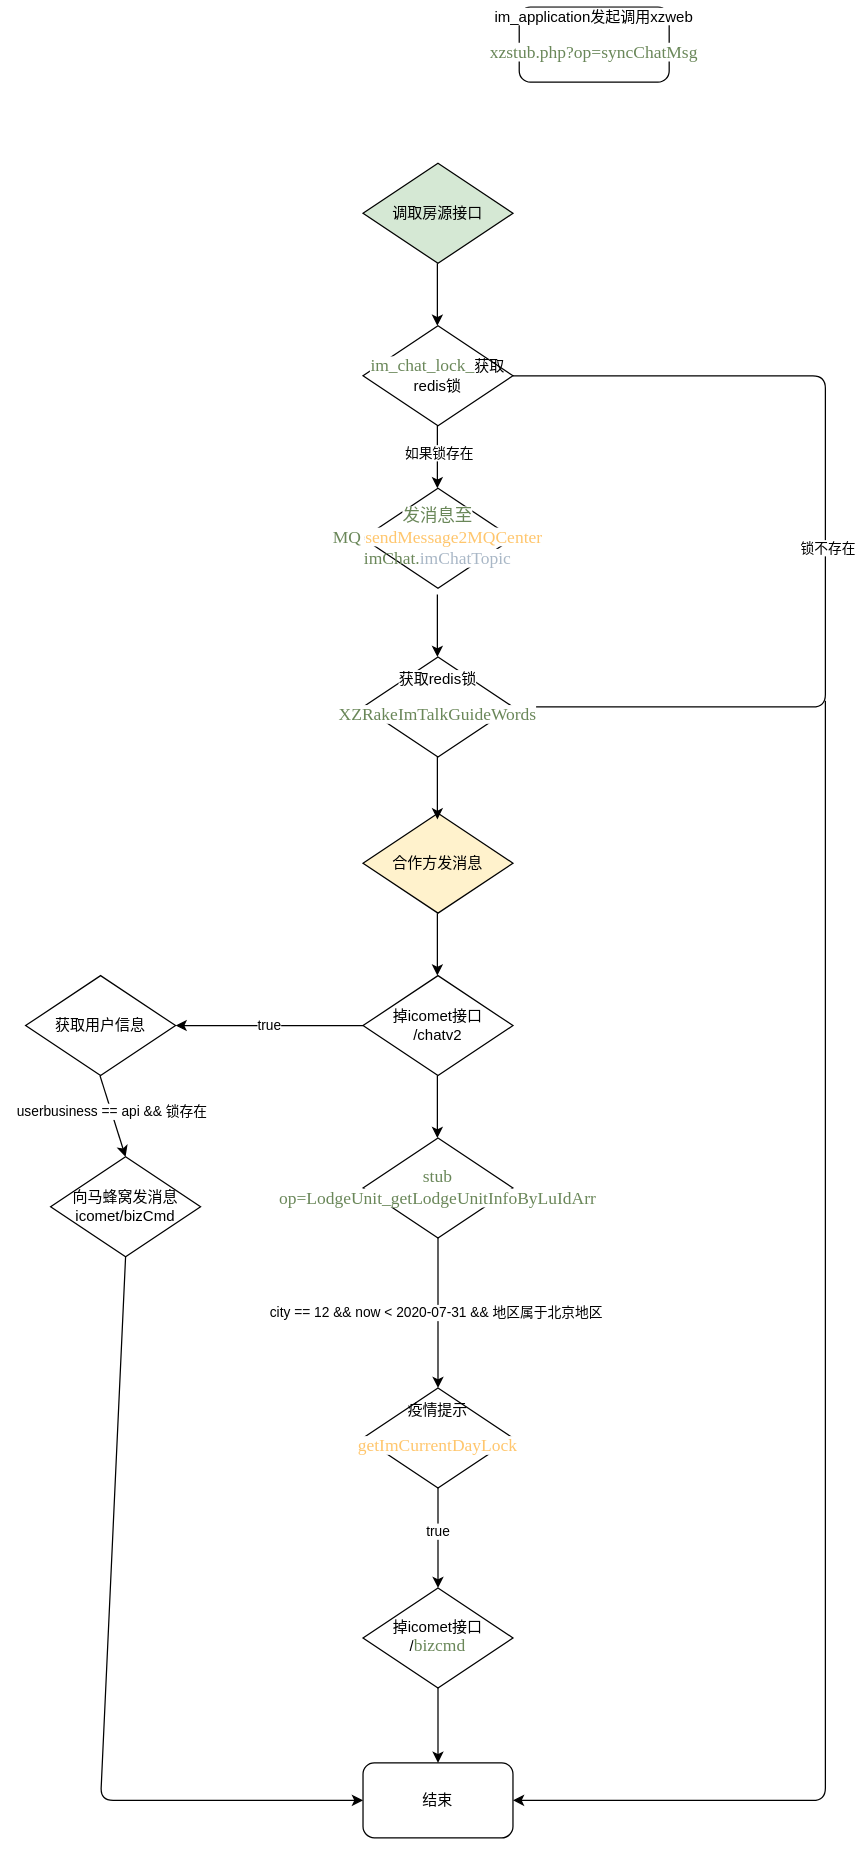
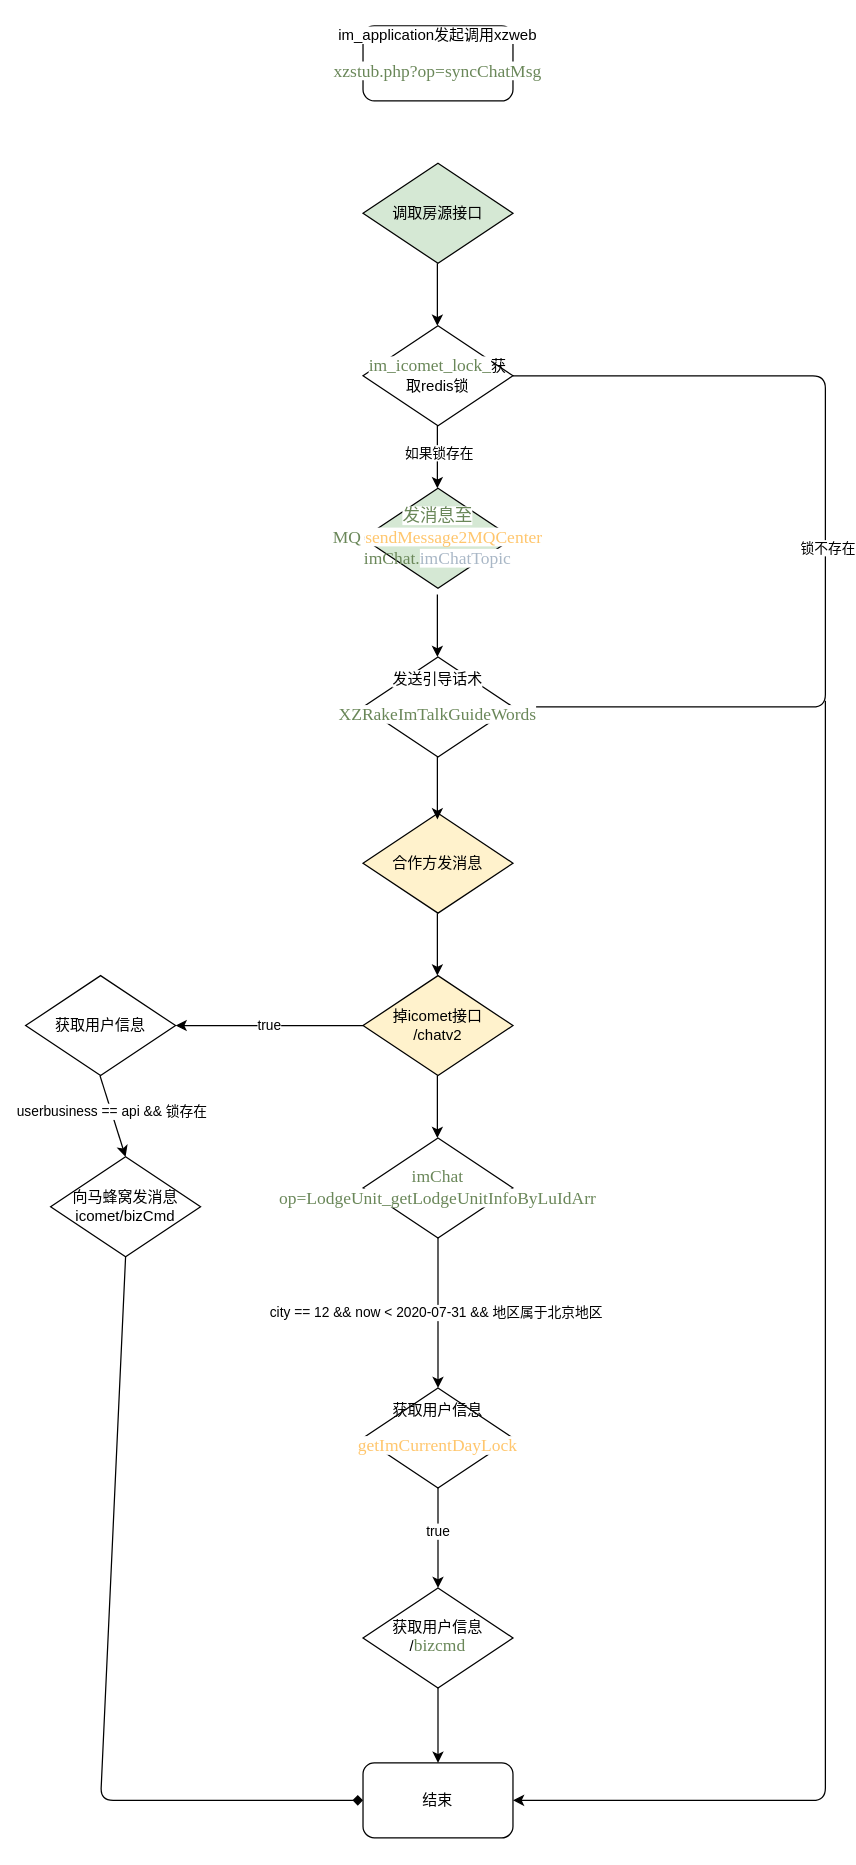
  <mxCell id="0" />
  <mxCell id="1" parent="0" />
- <mxCell id="2" value="&lt;span style=&quot;background-color: rgb(255 , 255 , 255)&quot;&gt;im_application发起调用xzweb&lt;br&gt;&lt;/span&gt;&lt;pre style=&quot;color: rgb(169 , 183 , 198) ; font-family: &amp;#34;menlo&amp;#34; ; font-size: 10.5pt&quot;&gt;&lt;span style=&quot;color: rgb(106 , 135 , 89) ; background-color: rgb(255 , 255 , 255)&quot;&gt;xzstub.php?op=syncChatMsg&lt;/span&gt;&lt;/pre&gt;" style="rounded=1;whiteSpace=wrap;html=1;" vertex="1" parent="1"><mxGeometry x="415" y="5" width="120" height="60" as="geometry" /></mxCell>
+ <mxCell id="2" value="&lt;span style=&quot;background-color: rgb(255 , 255 , 255)&quot;&gt;im_application发起调用xzweb&lt;br&gt;&lt;/span&gt;&lt;pre style=&quot;color: rgb(169 , 183 , 198) ; font-family: &amp;#34;menlo&amp;#34; ; font-size: 10.5pt&quot;&gt;&lt;span style=&quot;color: rgb(106 , 135 , 89) ; background-color: rgb(255 , 255 , 255)&quot;&gt;xzstub.php?op=syncChatMsg&lt;/span&gt;&lt;/pre&gt;" style="rounded=1;whiteSpace=wrap;html=1;" vertex="1" parent="1"><mxGeometry x="290" y="20" width="120" height="60" as="geometry" /></mxCell>
  <mxCell id="3" value="调取房源接口" style="rhombus;whiteSpace=wrap;html=1;fillColor=#d5e8d4;" vertex="1" parent="1"><mxGeometry x="290" y="130" width="120" height="80" as="geometry" /></mxCell>
- <mxCell id="4" value="&lt;span style=&quot;color: rgb(106 , 135 , 89) ; font-family: &amp;#34;menlo&amp;#34; ; font-size: 10.5pt ; background-color: rgb(255 , 255 , 255)&quot;&gt;im_chat_lock_&lt;/span&gt;获取redis锁" style="rhombus;whiteSpace=wrap;html=1;" vertex="1" parent="1"><mxGeometry x="290" y="260" width="120" height="80" as="geometry" /></mxCell>
+ <mxCell id="4" value="&lt;span style=&quot;color: rgb(106 , 135 , 89) ; font-family: &amp;#34;menlo&amp;#34; ; font-size: 10.5pt ; background-color: rgb(255 , 255 , 255)&quot;&gt;im_icomet_lock_&lt;/span&gt;获取redis锁" style="rhombus;whiteSpace=wrap;html=1;" vertex="1" parent="1"><mxGeometry x="290" y="260" width="120" height="80" as="geometry" /></mxCell>
  <mxCell id="5" value="" style="endArrow=classic;html=1;exitX=0.5;exitY=1;exitDx=0;exitDy=0;" edge="1" parent="1"><mxGeometry width="50" height="50" relative="1" as="geometry"><mxPoint x="349.5" y="210" as="sourcePoint" /><mxPoint x="349.5" y="260" as="targetPoint" /></mxGeometry></mxCell>
- <mxCell id="6" value="&lt;font color=&quot;#6a8759&quot; face=&quot;menlo&quot;&gt;&lt;span style=&quot;font-size: 14px ; background-color: rgb(255 , 255 , 255)&quot;&gt;发消息至MQ&amp;nbsp;&lt;/span&gt;&lt;/font&gt;&lt;span style=&quot;color: rgb(255 , 198 , 109) ; font-family: &amp;#34;menlo&amp;#34; ; font-size: 10.5pt&quot;&gt;&lt;span style=&quot;background-color: rgb(255 , 255 , 255)&quot;&gt;sendMessage2MQCenter&lt;br&gt;&lt;/span&gt;&lt;/span&gt;&lt;span style=&quot;font-family: &amp;#34;menlo&amp;#34; ; font-size: 10.5pt ; color: rgb(106 , 135 , 89)&quot;&gt;imChat.&lt;/span&gt;&lt;span style=&quot;background-color: rgb(255 , 255 , 255) ; color: rgb(169 , 183 , 198) ; font-family: &amp;#34;menlo&amp;#34; ; font-size: 10.5pt&quot;&gt;imChatTopic&lt;/span&gt;&lt;span style=&quot;color: rgb(255 , 198 , 109) ; font-family: &amp;#34;menlo&amp;#34; ; font-size: 10.5pt&quot;&gt;&lt;span style=&quot;background-color: rgb(255 , 255 , 255)&quot;&gt;&lt;br&gt;&lt;/span&gt;&lt;/span&gt;" style="rhombus;whiteSpace=wrap;html=1;" vertex="1" parent="1"><mxGeometry x="290" y="390" width="120" height="80" as="geometry" /></mxCell>
+ <mxCell id="6" value="&lt;font color=&quot;#6a8759&quot; face=&quot;menlo&quot;&gt;&lt;span style=&quot;font-size: 14px ; background-color: rgb(255 , 255 , 255)&quot;&gt;发消息至MQ&amp;nbsp;&lt;/span&gt;&lt;/font&gt;&lt;span style=&quot;color: rgb(255 , 198 , 109) ; font-family: &amp;#34;menlo&amp;#34; ; font-size: 10.5pt&quot;&gt;&lt;span style=&quot;background-color: rgb(255 , 255 , 255)&quot;&gt;sendMessage2MQCenter&lt;br&gt;&lt;/span&gt;&lt;/span&gt;&lt;span style=&quot;font-family: &amp;#34;menlo&amp;#34; ; font-size: 10.5pt ; color: rgb(106 , 135 , 89)&quot;&gt;imChat.&lt;/span&gt;&lt;span style=&quot;background-color: rgb(255 , 255 , 255) ; color: rgb(169 , 183 , 198) ; font-family: &amp;#34;menlo&amp;#34; ; font-size: 10.5pt&quot;&gt;imChatTopic&lt;/span&gt;&lt;span style=&quot;color: rgb(255 , 198 , 109) ; font-family: &amp;#34;menlo&amp;#34; ; font-size: 10.5pt&quot;&gt;&lt;span style=&quot;background-color: rgb(255 , 255 , 255)&quot;&gt;&lt;br&gt;&lt;/span&gt;&lt;/span&gt;" style="rhombus;whiteSpace=wrap;html=1;fillColor=#d5e8d4;" vertex="1" parent="1"><mxGeometry x="290" y="390" width="120" height="80" as="geometry" /></mxCell>
  <mxCell id="7" value="" style="endArrow=classic;html=1;exitX=0.5;exitY=1;exitDx=0;exitDy=0;" edge="1" parent="1"><mxGeometry width="50" height="50" relative="1" as="geometry"><mxPoint x="349.5" y="340" as="sourcePoint" /><mxPoint x="349.5" y="390" as="targetPoint" /></mxGeometry></mxCell>
  <mxCell id="8" value="如果锁存在" style="edgeLabel;html=1;align=center;verticalAlign=middle;resizable=0;points=[];" vertex="1" connectable="0" parent="7"><mxGeometry x="-0.16" y="1" relative="1" as="geometry"><mxPoint as="offset" /></mxGeometry></mxCell>
  <mxCell id="9" value="" style="endArrow=none;html=1;exitX=1;exitY=0.5;exitDx=0;exitDy=0;" edge="1" parent="1" source="4" target="11"><mxGeometry width="50" height="50" relative="1" as="geometry"><mxPoint x="520" y="270" as="sourcePoint" /><mxPoint x="710" y="400" as="targetPoint" /><Array as="points"><mxPoint x="660" y="300" /><mxPoint x="660" y="565" /></Array></mxGeometry></mxCell>
  <mxCell id="10" value="锁不存在" style="edgeLabel;html=1;align=center;verticalAlign=middle;resizable=0;points=[];" vertex="1" connectable="0" parent="9"><mxGeometry x="0.012" y="1" relative="1" as="geometry"><mxPoint as="offset" /></mxGeometry></mxCell>
- <mxCell id="11" value="&lt;span style=&quot;background-color: rgb(255 , 255 , 255)&quot;&gt;获取redis锁&lt;br&gt;&lt;/span&gt;&lt;pre style=&quot;color: rgb(169 , 183 , 198) ; font-family: &amp;#34;menlo&amp;#34; ; font-size: 10.5pt&quot;&gt;&lt;span style=&quot;color: rgb(106 , 135 , 89) ; background-color: rgb(255 , 255 , 255)&quot;&gt;XZRakeImTalkGuideWords&lt;/span&gt;&lt;/pre&gt;" style="rhombus;whiteSpace=wrap;html=1;" vertex="1" parent="1"><mxGeometry x="290" y="525" width="120" height="80" as="geometry" /></mxCell>
+ <mxCell id="11" value="&lt;span style=&quot;background-color: rgb(255 , 255 , 255)&quot;&gt;发送引导话术&lt;br&gt;&lt;/span&gt;&lt;pre style=&quot;color: rgb(169 , 183 , 198) ; font-family: &amp;#34;menlo&amp;#34; ; font-size: 10.5pt&quot;&gt;&lt;span style=&quot;color: rgb(106 , 135 , 89) ; background-color: rgb(255 , 255 , 255)&quot;&gt;XZRakeImTalkGuideWords&lt;/span&gt;&lt;/pre&gt;" style="rhombus;whiteSpace=wrap;html=1;" vertex="1" parent="1"><mxGeometry x="290" y="525" width="120" height="80" as="geometry" /></mxCell>
  <mxCell id="12" value="" style="endArrow=classic;html=1;exitX=0.5;exitY=1;exitDx=0;exitDy=0;" edge="1" parent="1"><mxGeometry width="50" height="50" relative="1" as="geometry"><mxPoint x="349.5" y="475" as="sourcePoint" /><mxPoint x="349.5" y="525" as="targetPoint" /></mxGeometry></mxCell>
  <mxCell id="13" value="合作方发消息" style="rhombus;whiteSpace=wrap;html=1;fillColor=#fff2cc;" vertex="1" parent="1"><mxGeometry x="290" y="650" width="120" height="80" as="geometry" /></mxCell>
  <mxCell id="14" value="" style="endArrow=classic;html=1;exitX=0.5;exitY=1;exitDx=0;exitDy=0;" edge="1" parent="1"><mxGeometry width="50" height="50" relative="1" as="geometry"><mxPoint x="349.5" y="605" as="sourcePoint" /><mxPoint x="349.5" y="655" as="targetPoint" /></mxGeometry></mxCell>
- <mxCell id="15" value="掉icomet接口&lt;br&gt;/chatv2" style="rhombus;whiteSpace=wrap;html=1;" vertex="1" parent="1"><mxGeometry x="290" y="780" width="120" height="80" as="geometry" /></mxCell>
+ <mxCell id="15" value="掉icomet接口&lt;br&gt;/chatv2" style="rhombus;whiteSpace=wrap;html=1;fillColor=#fff2cc;" vertex="1" parent="1"><mxGeometry x="290" y="780" width="120" height="80" as="geometry" /></mxCell>
  <mxCell id="16" value="" style="endArrow=classic;html=1;exitX=0.5;exitY=1;exitDx=0;exitDy=0;" edge="1" parent="1"><mxGeometry width="50" height="50" relative="1" as="geometry"><mxPoint x="349.5" y="730" as="sourcePoint" /><mxPoint x="349.5" y="780" as="targetPoint" /></mxGeometry></mxCell>
- <mxCell id="17" value="&lt;span style=&quot;color: rgb(106 , 135 , 89) ; font-family: &amp;#34;menlo&amp;#34; ; font-size: 10.5pt&quot;&gt;&lt;span style=&quot;background-color: rgb(255 , 255 , 255)&quot;&gt;stub&lt;/span&gt;&lt;br&gt;&lt;span style=&quot;background-color: rgb(255 , 255 , 255)&quot;&gt;op=LodgeUnit_getLodgeUnitInfoByLuIdArr&lt;/span&gt;&lt;/span&gt;" style="rhombus;whiteSpace=wrap;html=1;" vertex="1" parent="1"><mxGeometry x="290" y="910" width="120" height="80" as="geometry" /></mxCell>
+ <mxCell id="17" value="&lt;span style=&quot;color: rgb(106 , 135 , 89) ; font-family: &amp;#34;menlo&amp;#34; ; font-size: 10.5pt&quot;&gt;&lt;span style=&quot;background-color: rgb(255 , 255 , 255)&quot;&gt;imChat&lt;/span&gt;&lt;br&gt;&lt;span style=&quot;background-color: rgb(255 , 255 , 255)&quot;&gt;op=LodgeUnit_getLodgeUnitInfoByLuIdArr&lt;/span&gt;&lt;/span&gt;" style="rhombus;whiteSpace=wrap;html=1;" vertex="1" parent="1"><mxGeometry x="290" y="910" width="120" height="80" as="geometry" /></mxCell>
  <mxCell id="18" value="" style="endArrow=classic;html=1;exitX=0.5;exitY=1;exitDx=0;exitDy=0;" edge="1" parent="1"><mxGeometry width="50" height="50" relative="1" as="geometry"><mxPoint x="349.5" y="860" as="sourcePoint" /><mxPoint x="349.5" y="910" as="targetPoint" /></mxGeometry></mxCell>
  <mxCell id="19" value="city == 12 &amp;amp;&amp;amp; now &amp;lt; 2020-07-31 &amp;amp;&amp;amp; 地区属于北京地区&amp;nbsp;" style="endArrow=classic;html=1;exitX=0.5;exitY=1;exitDx=0;exitDy=0;" edge="1" parent="1" source="17"><mxGeometry width="50" height="50" relative="1" as="geometry"><mxPoint x="520" y="1080" as="sourcePoint" /><mxPoint x="350" y="1110" as="targetPoint" /></mxGeometry></mxCell>
- <mxCell id="20" value="疫情提示&lt;br&gt;&lt;pre style=&quot;color: rgb(169 , 183 , 198) ; font-family: &amp;#34;menlo&amp;#34; ; font-size: 10.5pt&quot;&gt;&lt;span style=&quot;color: rgb(255 , 198 , 109) ; background-color: rgb(255 , 255 , 255)&quot;&gt;getImCurrentDayLock&lt;/span&gt;&lt;/pre&gt;" style="rhombus;whiteSpace=wrap;html=1;" vertex="1" parent="1"><mxGeometry x="290" y="1110" width="120" height="80" as="geometry" /></mxCell>
+ <mxCell id="20" value="获取用户信息&lt;br&gt;&lt;pre style=&quot;color: rgb(169 , 183 , 198) ; font-family: &amp;#34;menlo&amp;#34; ; font-size: 10.5pt&quot;&gt;&lt;span style=&quot;color: rgb(255 , 198 , 109) ; background-color: rgb(255 , 255 , 255)&quot;&gt;getImCurrentDayLock&lt;/span&gt;&lt;/pre&gt;" style="rhombus;whiteSpace=wrap;html=1;" vertex="1" parent="1"><mxGeometry x="290" y="1110" width="120" height="80" as="geometry" /></mxCell>
  <mxCell id="21" value="" style="endArrow=classic;html=1;exitX=0.5;exitY=1;exitDx=0;exitDy=0;" edge="1" parent="1" source="20"><mxGeometry width="50" height="50" relative="1" as="geometry"><mxPoint x="520" y="1090" as="sourcePoint" /><mxPoint x="350" y="1270" as="targetPoint" /></mxGeometry></mxCell>
  <mxCell id="22" value="true" style="edgeLabel;html=1;align=center;verticalAlign=middle;resizable=0;points=[];" vertex="1" connectable="0" parent="21"><mxGeometry x="-0.15" y="-1" relative="1" as="geometry"><mxPoint as="offset" /></mxGeometry></mxCell>
- <mxCell id="23" value="掉icomet接口&lt;br&gt;/&lt;span style=&quot;color: rgb(106 , 135 , 89) ; font-family: &amp;#34;menlo&amp;#34; ; font-size: 10.5pt ; background-color: rgb(255 , 255 , 255)&quot;&gt;bizcmd&lt;/span&gt;" style="rhombus;whiteSpace=wrap;html=1;" vertex="1" parent="1"><mxGeometry x="290" y="1270" width="120" height="80" as="geometry" /></mxCell>
+ <mxCell id="23" value="获取用户信息&lt;br&gt;/&lt;span style=&quot;color: rgb(106 , 135 , 89) ; font-family: &amp;#34;menlo&amp;#34; ; font-size: 10.5pt ; background-color: rgb(255 , 255 , 255)&quot;&gt;bizcmd&lt;/span&gt;" style="rhombus;whiteSpace=wrap;html=1;" vertex="1" parent="1"><mxGeometry x="290" y="1270" width="120" height="80" as="geometry" /></mxCell>
  <mxCell id="24" value="" style="endArrow=classic;html=1;entryX=1;entryY=0.5;entryDx=0;entryDy=0;" edge="1" parent="1" target="30"><mxGeometry width="50" height="50" relative="1" as="geometry"><mxPoint x="660" y="560" as="sourcePoint" /><mxPoint x="660" y="1460" as="targetPoint" /><Array as="points"><mxPoint x="660" y="1440" /></Array></mxGeometry></mxCell>
  <mxCell id="25" value="true" style="endArrow=classic;html=1;exitX=0;exitY=0.5;exitDx=0;exitDy=0;" edge="1" parent="1" source="15"><mxGeometry width="50" height="50" relative="1" as="geometry"><mxPoint x="520" y="950" as="sourcePoint" /><mxPoint x="140" y="820" as="targetPoint" /></mxGeometry></mxCell>
  <mxCell id="26" value="获取用户信息" style="rhombus;whiteSpace=wrap;html=1;" vertex="1" parent="1"><mxGeometry x="20" y="780" width="120" height="80" as="geometry" /></mxCell>
  <mxCell id="27" value="向马蜂窝发消息&lt;br&gt;icomet/bizCmd" style="rhombus;whiteSpace=wrap;html=1;" vertex="1" parent="1"><mxGeometry x="40" y="925" width="120" height="80" as="geometry" /></mxCell>
  <mxCell id="28" value="" style="endArrow=classic;html=1;exitX=0.5;exitY=1;exitDx=0;exitDy=0;entryX=0.5;entryY=0;entryDx=0;entryDy=0;" edge="1" parent="1" target="27"><mxGeometry width="50" height="50" relative="1" as="geometry"><mxPoint x="79.5" y="860" as="sourcePoint" /><mxPoint x="79.5" y="910" as="targetPoint" /></mxGeometry></mxCell>
  <mxCell id="29" value="userbusiness == api &amp;amp;&amp;amp; 锁存在" style="edgeLabel;html=1;align=center;verticalAlign=middle;resizable=0;points=[];" vertex="1" connectable="0" parent="28"><mxGeometry x="-0.12" relative="1" as="geometry"><mxPoint as="offset" /></mxGeometry></mxCell>
  <mxCell id="30" value="结束" style="rounded=1;whiteSpace=wrap;html=1;" vertex="1" parent="1"><mxGeometry x="290" y="1410" width="120" height="60" as="geometry" /></mxCell>
  <mxCell id="31" value="" style="endArrow=classic;html=1;exitX=0.5;exitY=1;exitDx=0;exitDy=0;" edge="1" parent="1" source="23"><mxGeometry width="50" height="50" relative="1" as="geometry"><mxPoint x="349.5" y="1360" as="sourcePoint" /><mxPoint x="350" y="1410" as="targetPoint" /></mxGeometry></mxCell>
- <mxCell id="32" value="" style="endArrow=classic;html=1;exitX=0.5;exitY=1;exitDx=0;exitDy=0;entryX=0;entryY=0.5;entryDx=0;entryDy=0;" edge="1" parent="1" source="27" target="30"><mxGeometry width="50" height="50" relative="1" as="geometry"><mxPoint x="240" y="1190" as="sourcePoint" /><mxPoint x="80" y="1340" as="targetPoint" /><Array as="points"><mxPoint x="80" y="1440" /></Array></mxGeometry></mxCell>
+ <mxCell id="32" value="" style="endArrow=diamond;html=1;exitX=0.5;exitY=1;exitDx=0;exitDy=0;entryX=0;entryY=0.5;entryDx=0;entryDy=0;" edge="1" parent="1" source="27" target="30"><mxGeometry width="50" height="50" relative="1" as="geometry"><mxPoint x="240" y="1190" as="sourcePoint" /><mxPoint x="80" y="1340" as="targetPoint" /><Array as="points"><mxPoint x="80" y="1440" /></Array></mxGeometry></mxCell>
